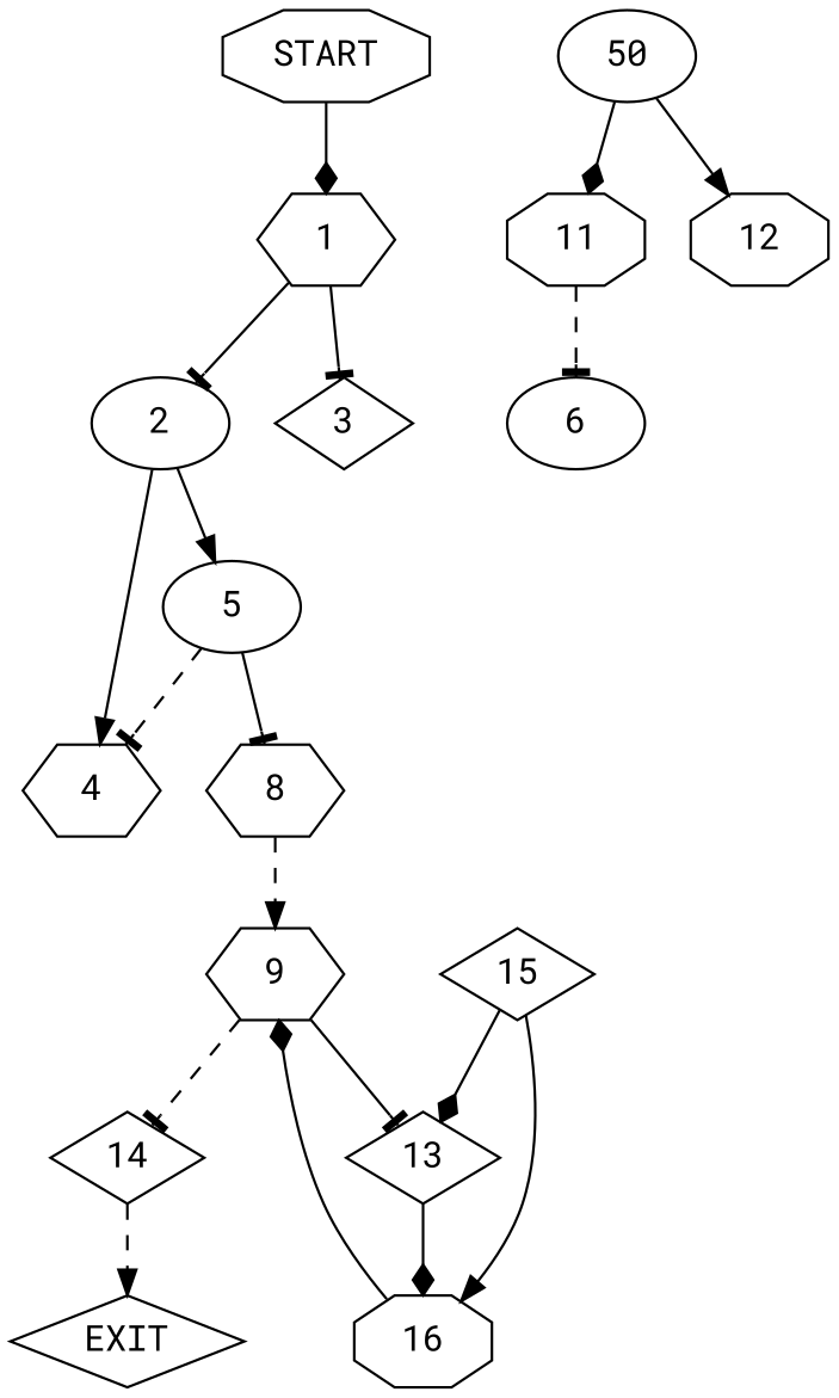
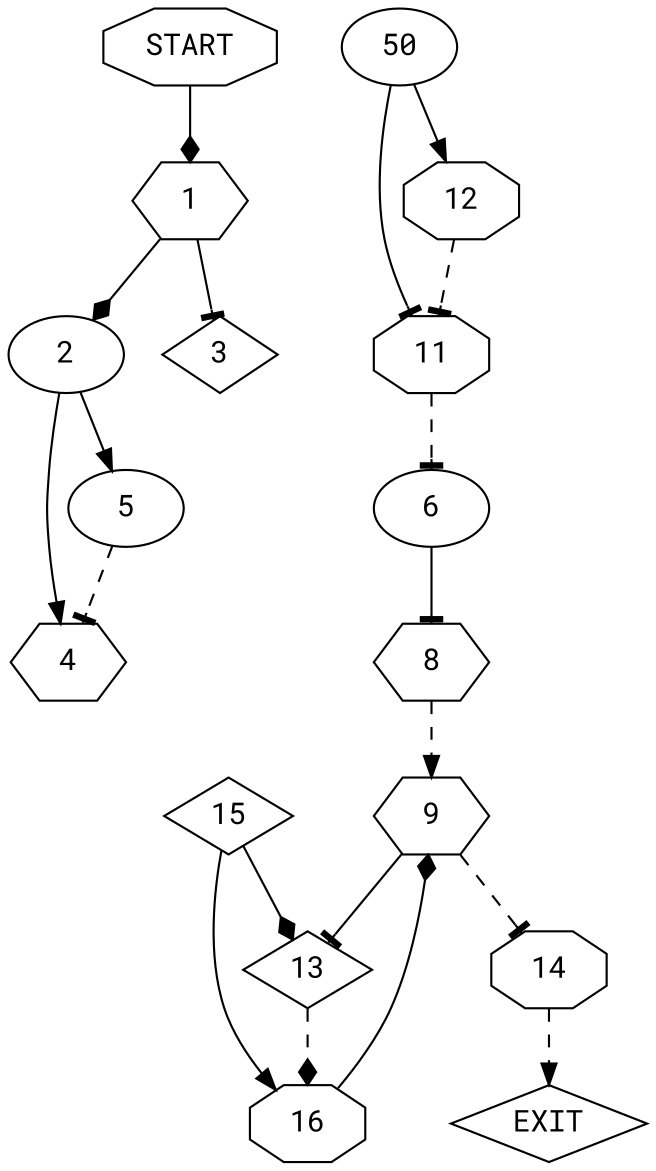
  digraph {
    fontname="Roboto Mono"
    node [fontname="Roboto Mono" shape=octagon]
    edge [arrowhead=tee fontname="Roboto Mono" style=solid]
    n1 [label=START]
    1 [shape=hexagon]
    2 [shape=ellipse]
    3 [shape=diamond]
    n5 [label=EXIT shape=diamond]
    4 [shape=hexagon]
    5 [shape=ellipse]
    6 [shape=ellipse]
    8 [shape=hexagon]
    9 [shape=hexagon]
    n11 [label=50 shape=ellipse]
    11
    12
    13 [shape=diamond]
-   14 [shape=diamond]
+   14
    16
    15 [shape=diamond]
    n1 -> 1 [arrowhead=diamond]
-   1 -> 2
+   1 -> 2 [arrowhead=diamond]
    1 -> 3
    2 -> 4 [arrowhead=normal]
    2 -> 5 [arrowhead=normal]
    5 -> 4 [style=dashed]
-   5 -> 8
+   6 -> 8
    8 -> 9 [arrowhead=normal style=dashed]
    9 -> 13
    9 -> 14 [style=dashed]
-   n11 -> 11 [arrowhead=diamond]
+   n11 -> 11
    n11 -> 12 [arrowhead=normal]
    11 -> 6 [style=dashed]
-   13 -> 16 [arrowhead=diamond]
+   12 -> 11 [style=dashed]
+   13 -> 16 [arrowhead=diamond style=dashed]
    14 -> n5 [arrowhead=normal style=dashed]
    16 -> 9 [arrowhead=diamond]
    15 -> 13 [arrowhead=diamond]
    15 -> 16 [arrowhead=normal]
  }
